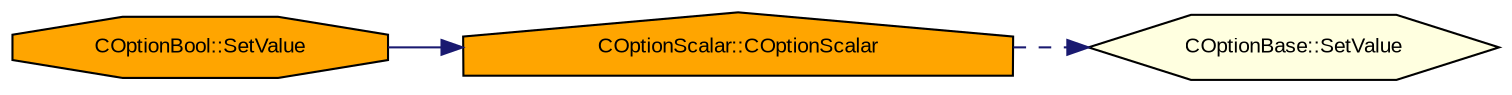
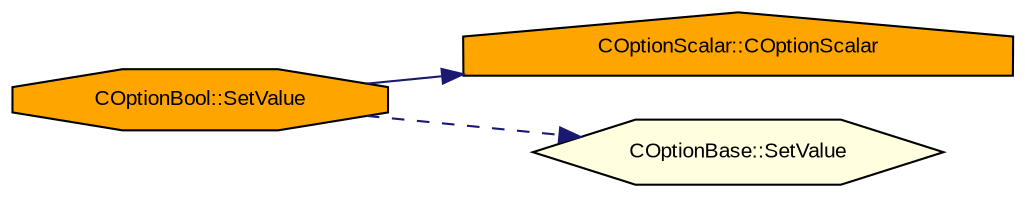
  digraph {
    fontname="Liberation Sans"
    rankdir=LR
    node [color=black fillcolor=orange fontname="Liberation Sans" fontsize=10 style=filled]
    edge [color=midnightblue fontname="Liberation Sans" fontsize=10 labelfontname=Helvetica labelfontsize=10]
    n1 [fontcolor=black height=0.2 label="COptionBool::SetValue" shape=octagon width=0.4]
    n2 [height=0.2 label="COptionScalar::COptionScalar" shape=house width=0.4]
    n3 [fillcolor=lightyellow height=0.2 label="COptionBase::SetValue" shape=hexagon width=0.4]
    n1 -> n2 [style=solid]
-   n2 -> n3 [style=dashed]
+   n1 -> n3 [style=dashed]
  }
